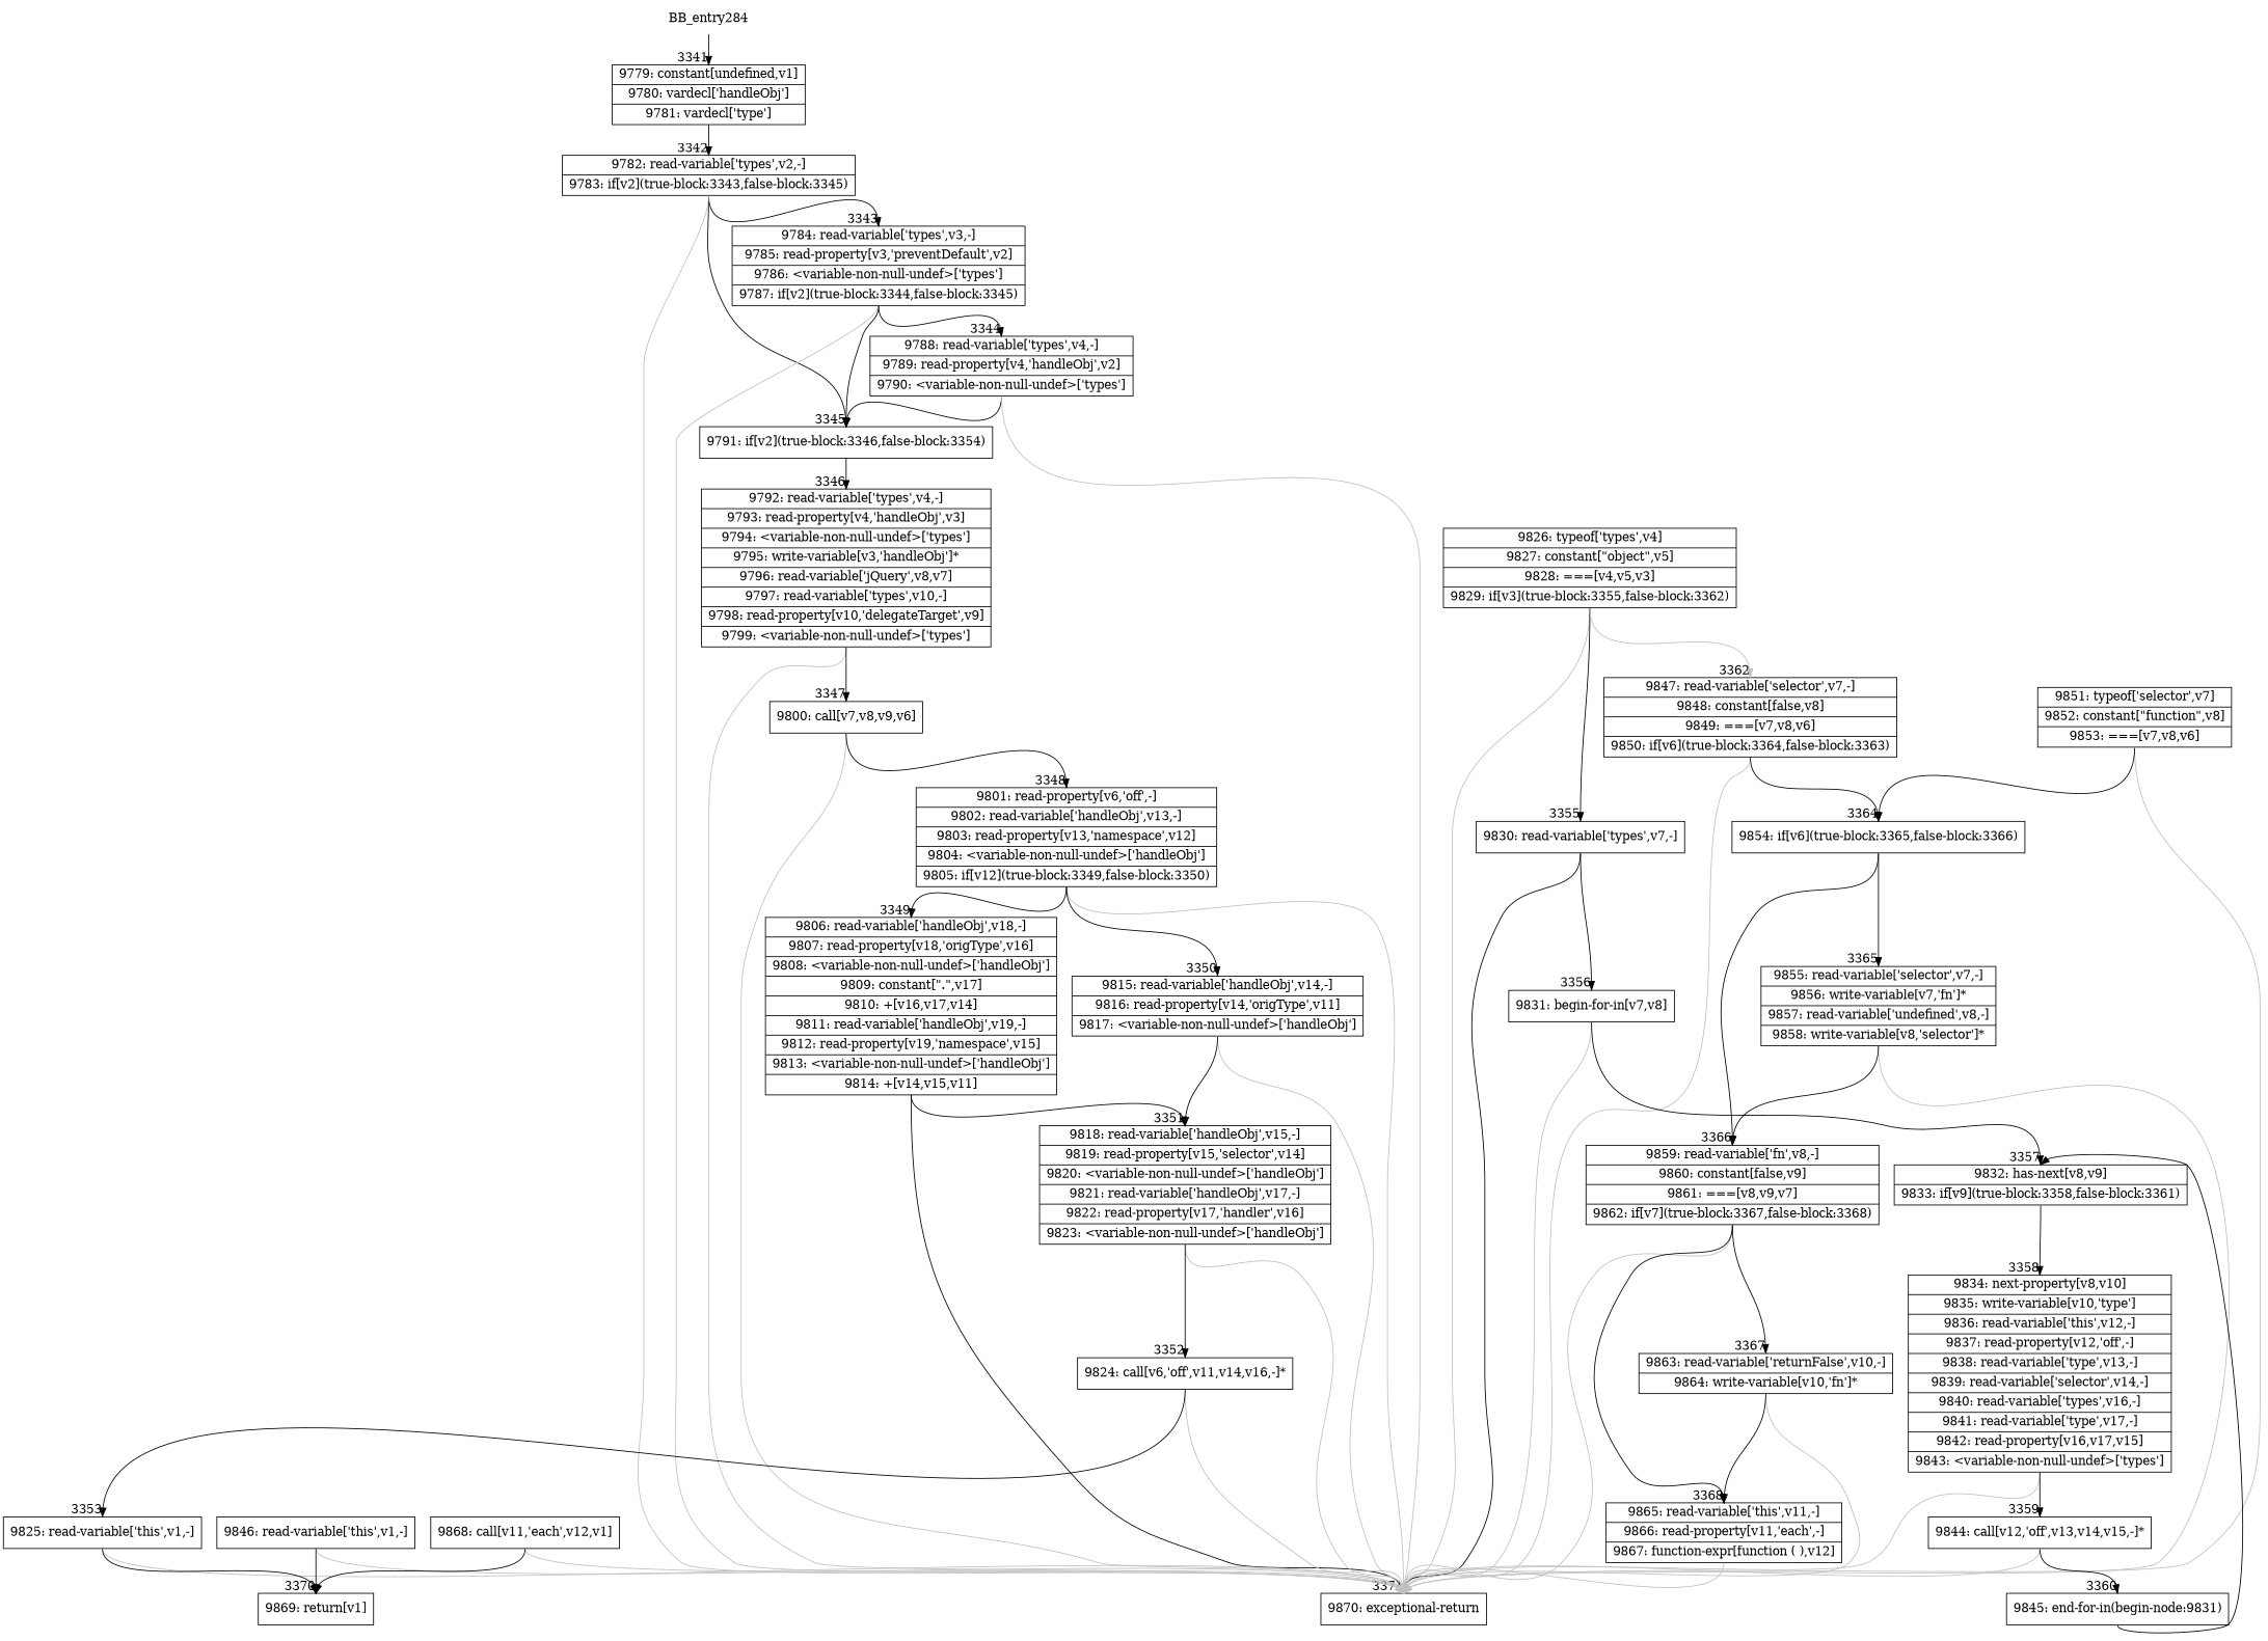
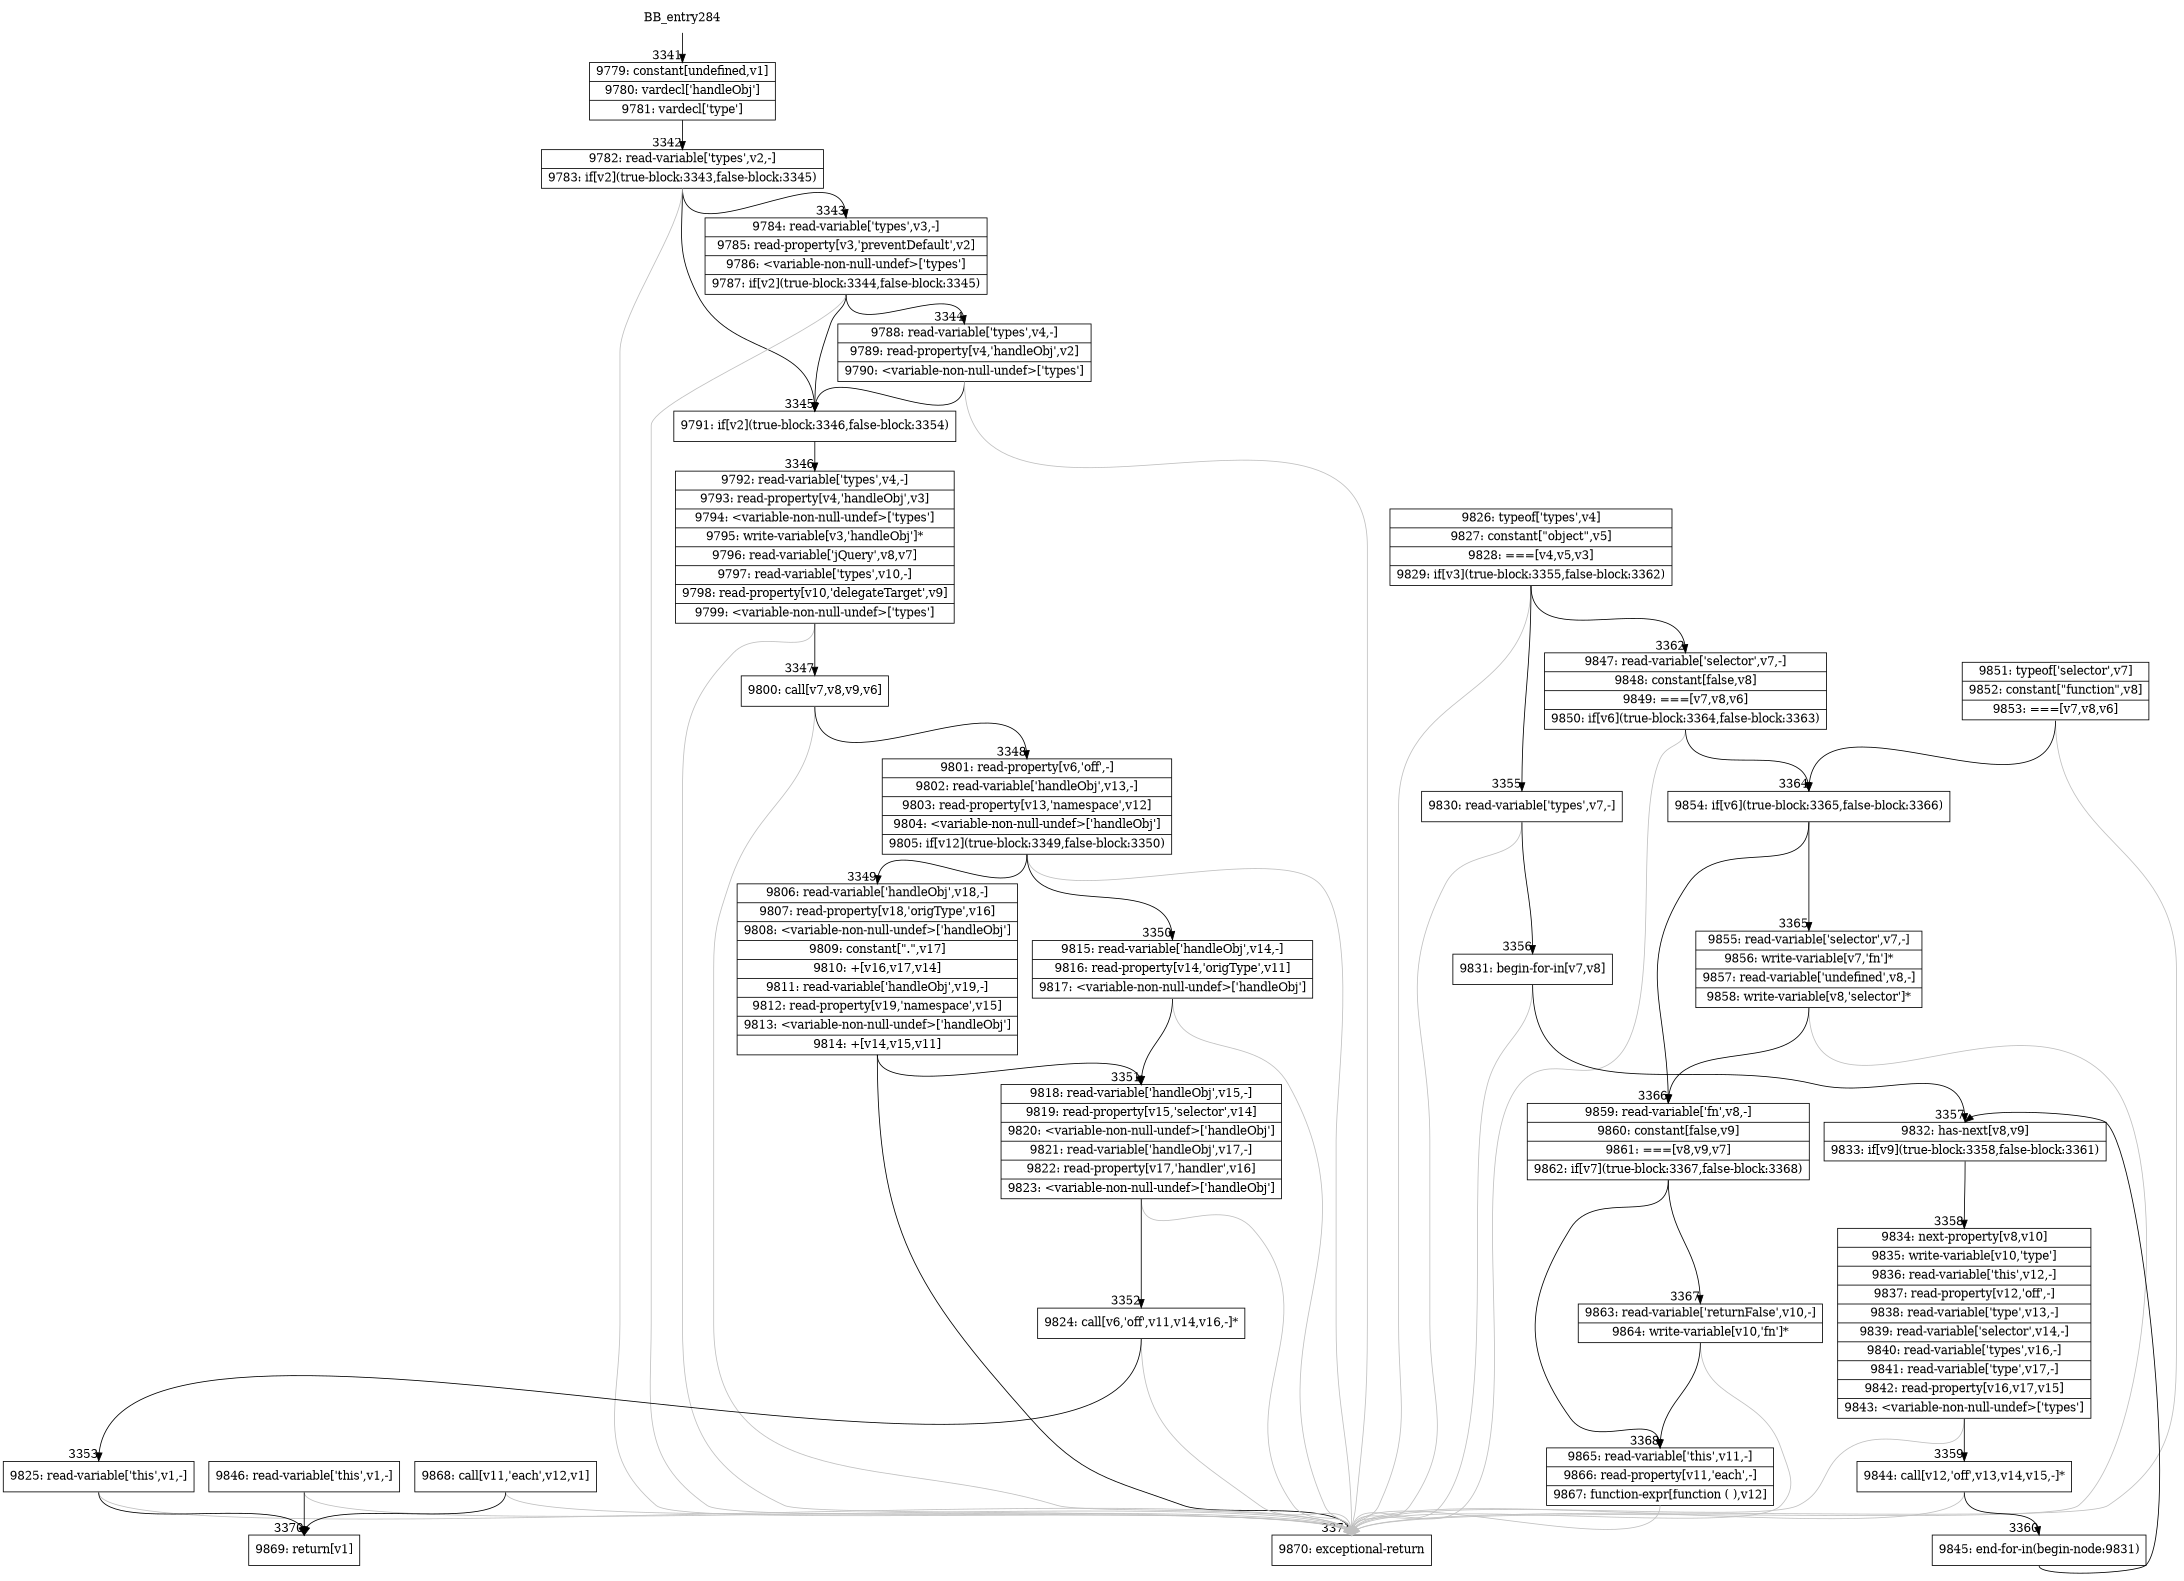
  digraph {
    rankdir=TD
    node [shape=record]
    edge [headport=n tailport=s]
    n1 [label=BB_entry284 shape=none]
    n2 [label="{9779: constant[undefined,v1]|9780: vardecl['handleObj']|9781: vardecl['type']}"]
    n3 [label="{9782: read-variable['types',v2,-]|9783: if[v2](true-block:3343,false-block:3345)}"]
    n4 [label="{9791: if[v2](true-block:3346,false-block:3354)}"]
    n5 [label="{9784: read-variable['types',v3,-]|9785: read-property[v3,'preventDefault',v2]|9786: \<variable-non-null-undef\>['types']|9787: if[v2](true-block:3344,false-block:3345)}"]
    n6 [label="{9870: exceptional-return}"]
    n7 [label="{9792: read-variable['types',v4,-]|9793: read-property[v4,'handleObj',v3]|9794: \<variable-non-null-undef\>['types']|9795: write-variable[v3,'handleObj']*|9796: read-variable['jQuery',v8,v7]|9797: read-variable['types',v10,-]|9798: read-property[v10,'delegateTarget',v9]|9799: \<variable-non-null-undef\>['types']}"]
    n8 [label="{9788: read-variable['types',v4,-]|9789: read-property[v4,'handleObj',v2]|9790: \<variable-non-null-undef\>['types']}"]
    n9 [label="{9800: call[v7,v8,v9,v6]}"]
    n10 [label="{9826: typeof['types',v4]|9827: constant[\"object\",v5]|9828: ===[v4,v5,v3]|9829: if[v3](true-block:3355,false-block:3362)}"]
    n11 [label="{9830: read-variable['types',v7,-]}"]
    n12 [label="{9847: read-variable['selector',v7,-]|9848: constant[false,v8]|9849: ===[v7,v8,v6]|9850: if[v6](true-block:3364,false-block:3363)}"]
    n13 [label="{9801: read-property[v6,'off',-]|9802: read-variable['handleObj',v13,-]|9803: read-property[v13,'namespace',v12]|9804: \<variable-non-null-undef\>['handleObj']|9805: if[v12](true-block:3349,false-block:3350)}"]
    n14 [label="{9831: begin-for-in[v7,v8]}"]
    n15 [label="{9854: if[v6](true-block:3365,false-block:3366)}"]
    n16 [label="{9806: read-variable['handleObj',v18,-]|9807: read-property[v18,'origType',v16]|9808: \<variable-non-null-undef\>['handleObj']|9809: constant[\".\",v17]|9810: +[v16,v17,v14]|9811: read-variable['handleObj',v19,-]|9812: read-property[v19,'namespace',v15]|9813: \<variable-non-null-undef\>['handleObj']|9814: +[v14,v15,v11]}"]
    n17 [label="{9815: read-variable['handleObj',v14,-]|9816: read-property[v14,'origType',v11]|9817: \<variable-non-null-undef\>['handleObj']}"]
    n18 [label="{9818: read-variable['handleObj',v15,-]|9819: read-property[v15,'selector',v14]|9820: \<variable-non-null-undef\>['handleObj']|9821: read-variable['handleObj',v17,-]|9822: read-property[v17,'handler',v16]|9823: \<variable-non-null-undef\>['handleObj']}"]
    n19 [label="{9824: call[v6,'off',v11,v14,v16,-]*}"]
    n20 [label="{9825: read-variable['this',v1,-]}"]
    n21 [label="{9869: return[v1]}"]
    n22 [label="{9832: has-next[v8,v9]|9833: if[v9](true-block:3358,false-block:3361)}"]
    n23 [label="{9855: read-variable['selector',v7,-]|9856: write-variable[v7,'fn']*|9857: read-variable['undefined',v8,-]|9858: write-variable[v8,'selector']*}"]
    n24 [label="{9859: read-variable['fn',v8,-]|9860: constant[false,v9]|9861: ===[v8,v9,v7]|9862: if[v7](true-block:3367,false-block:3368)}"]
    n25 [label="{9851: typeof['selector',v7]|9852: constant[\"function\",v8]|9853: ===[v7,v8,v6]}"]
    n26 [label="{9834: next-property[v8,v10]|9835: write-variable[v10,'type']|9836: read-variable['this',v12,-]|9837: read-property[v12,'off',-]|9838: read-variable['type',v13,-]|9839: read-variable['selector',v14,-]|9840: read-variable['types',v16,-]|9841: read-variable['type',v17,-]|9842: read-property[v16,v17,v15]|9843: \<variable-non-null-undef\>['types']}"]
    n27 [label="{9844: call[v12,'off',v13,v14,v15,-]*}"]
    n28 [label="{9846: read-variable['this',v1,-]}"]
    n29 [label="{9845: end-for-in(begin-node:9831)}"]
    n30 [label="{9863: read-variable['returnFalse',v10,-]|9864: write-variable[v10,'fn']*}"]
    n31 [label="{9865: read-variable['this',v11,-]|9866: read-property[v11,'each',-]|9867: function-expr[function ( ),v12]}"]
    n32 [label="{9868: call[v11,'each',v12,v1]}"]
    n1 -> n2 [headlabel="    3341"]
    n2 -> n3 [headlabel="      3342"]
    n3 -> n4 [headlabel="      3345"]
    n3 -> n5 [headlabel="      3343"]
    n3 -> n6 [color=gray headlabel="      3371"]
    n4 -> n7 [headlabel="      3346"]
    n5 -> n4
    n5 -> n6 [color=gray]
    n5 -> n8 [headlabel="      3344"]
    n7 -> n6 [color=gray]
    n7 -> n9 [headlabel="      3347"]
    n8 -> n4
    n8 -> n6 [color=gray]
    n9 -> n6 [color=gray]
    n9 -> n13 [headlabel="      3348"]
    n10 -> n6 [color=gray]
    n10 -> n11 [headlabel="      3355"]
-   n10 -> n12 [headlabel="      3362" color=gray]
-   n11 -> n6 [color=black]
+   n10 -> n12 [headlabel="      3362"]
+   n11 -> n6 [color=gray]
    n11 -> n14 [headlabel="      3356"]
    n12 -> n6 [color=gray]
    n12 -> n15 [headlabel="      3364"]
    n13 -> n6 [color=gray]
    n13 -> n16 [headlabel="      3349"]
    n13 -> n17 [headlabel="      3350"]
    n14 -> n6 [color=gray]
    n14 -> n22 [headlabel="      3357"]
    n15 -> n23 [headlabel="      3365"]
    n15 -> n24 [headlabel="      3366"]
    n16 -> n6 [color=black]
    n16 -> n18 [headlabel="      3351"]
    n17 -> n6 [color=gray]
    n17 -> n18
    n18 -> n6 [color=gray]
    n18 -> n19 [headlabel="      3352"]
    n19 -> n6 [color=gray]
    n19 -> n20 [headlabel="      3353"]
    n20 -> n6 [color=gray]
    n20 -> n21 [headlabel="      3370"]
    n22 -> n26 [headlabel="      3358"]
    n23 -> n6 [color=gray]
    n23 -> n24
-   n24 -> n6 [color=gray]
    n24 -> n30 [headlabel="      3367"]
    n24 -> n31 [headlabel="      3368"]
    n25 -> n6 [color=gray]
    n25 -> n15
    n26 -> n6 [color=gray]
    n26 -> n27 [headlabel="      3359"]
    n27 -> n6 [color=gray]
    n27 -> n29 [headlabel="      3360"]
    n28 -> n6 [color=gray]
    n28 -> n21
    n29 -> n22
    n30 -> n6 [color=gray]
    n30 -> n31
    n31 -> n6 [color=gray]
    n32 -> n6 [color=gray]
    n32 -> n21
  }
